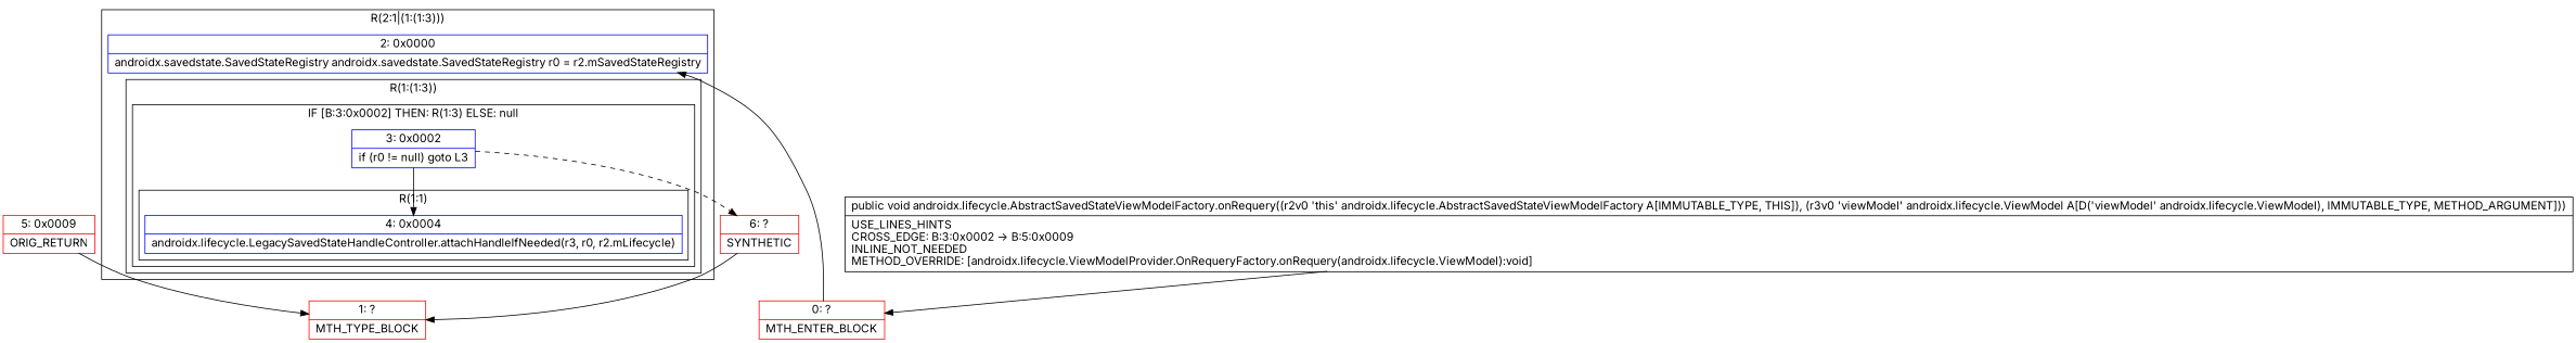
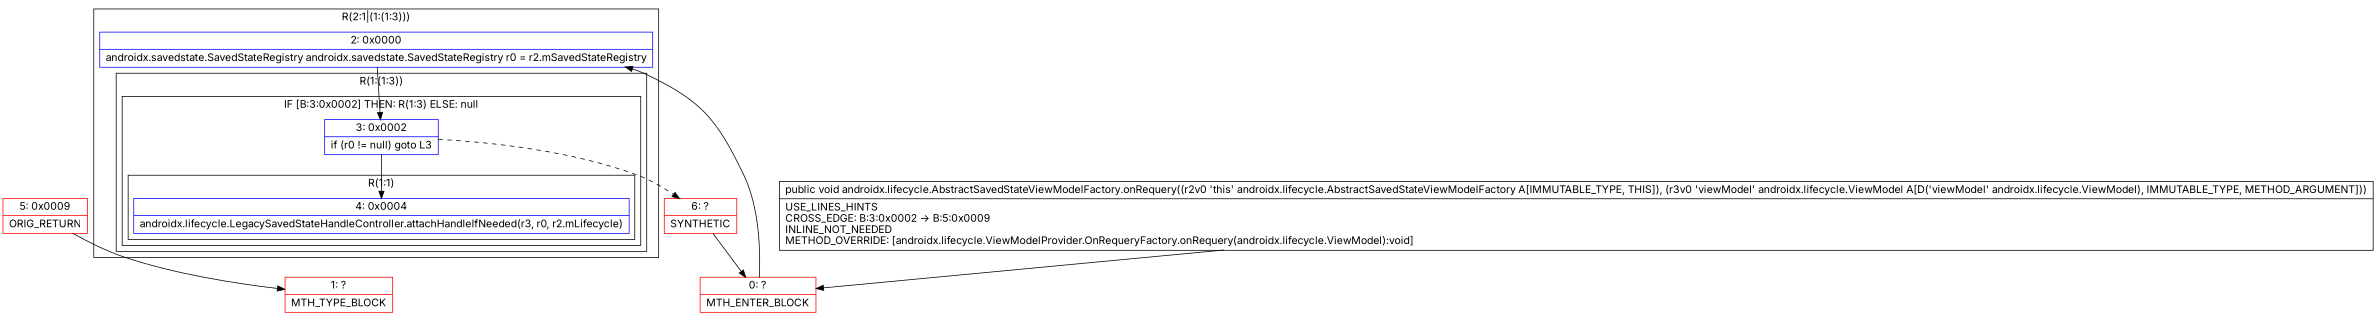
  digraph {
    fontname=Inter
    node [color=red fontname=Inter shape=record]
    edge [fontname=Inter]
    n1 [color=blue label="{4\:\ 0x0004|androidx.lifecycle.LegacySavedStateHandleController.attachHandleIfNeeded(r3, r0, r2.mLifecycle)\l}"]
    n2 [color=blue label="{3\:\ 0x0002|if (r0 != null) goto L3\l}"]
    n3 [color=blue label="{2\:\ 0x0000|androidx.savedstate.SavedStateRegistry androidx.savedstate.SavedStateRegistry r0 = r2.mSavedStateRegistry\l}"]
    n4 [label="{6\:\ ?|SYNTHETIC\l}"]
    n5 [label="{1\:\ ?|MTH_TYPE_BLOCK\l}"]
    n6 [label="{5\:\ 0x0009|ORIG_RETURN\l}"]
    n7 [label="{0\:\ ?|MTH_ENTER_BLOCK\l}"]
    n8 [label="{public void androidx.lifecycle.AbstractSavedStateViewModelFactory.onRequery((r2v0 'this' androidx.lifecycle.AbstractSavedStateViewModelFactory A[IMMUTABLE_TYPE, THIS]), (r3v0 'viewModel' androidx.lifecycle.ViewModel A[D('viewModel' androidx.lifecycle.ViewModel), IMMUTABLE_TYPE, METHOD_ARGUMENT]))  | USE_LINES_HINTS\lCROSS_EDGE: B:3:0x0002 \-\> B:5:0x0009\lINLINE_NOT_NEEDED\lMETHOD_OVERRIDE: [androidx.lifecycle.ViewModelProvider.OnRequeryFactory.onRequery(androidx.lifecycle.ViewModel):void]\l}" color=""]
    subgraph cluster_1 {
      label="R(2:1|(1:(1:3)))"
      n3
      subgraph cluster_2 {
        label="R(1:(1:3))"
        subgraph cluster_3 {
          label="IF [B:3:0x0002] THEN: R(1:3) ELSE: null"
          n2
          subgraph cluster_4 {
            label="R(1:1)"
            n1
          }
        }
      }
    }
    n2 -> n1
    n2 -> n4 [style=dashed]
-   n4 -> n5
+   n3 -> n2
+   n4 -> n7
    n6 -> n5
    n7 -> n3
    n8 -> n7
  }
